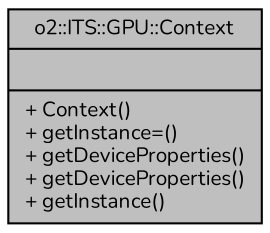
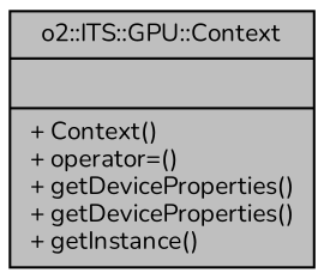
  digraph {
    fontname=Nunito
-   n1 [color=black fillcolor=grey75 fontcolor=black fontname=Nunito fontsize=10 height=0.2 label="{o2::ITS::GPU::Context\n||+ Context()\l+ getInstance=()\l+ getDeviceProperties()\l+ getDeviceProperties()\l+ getInstance()\l}" shape=record style=filled width=0.4]
+   n1 [color=black fillcolor=grey75 fontcolor=black fontname=Nunito fontsize=10 height=0.2 label="{o2::ITS::GPU::Context\n||+ Context()\l+ operator=()\l+ getDeviceProperties()\l+ getDeviceProperties()\l+ getInstance()\l}" shape=record style=filled width=0.4]
  }
